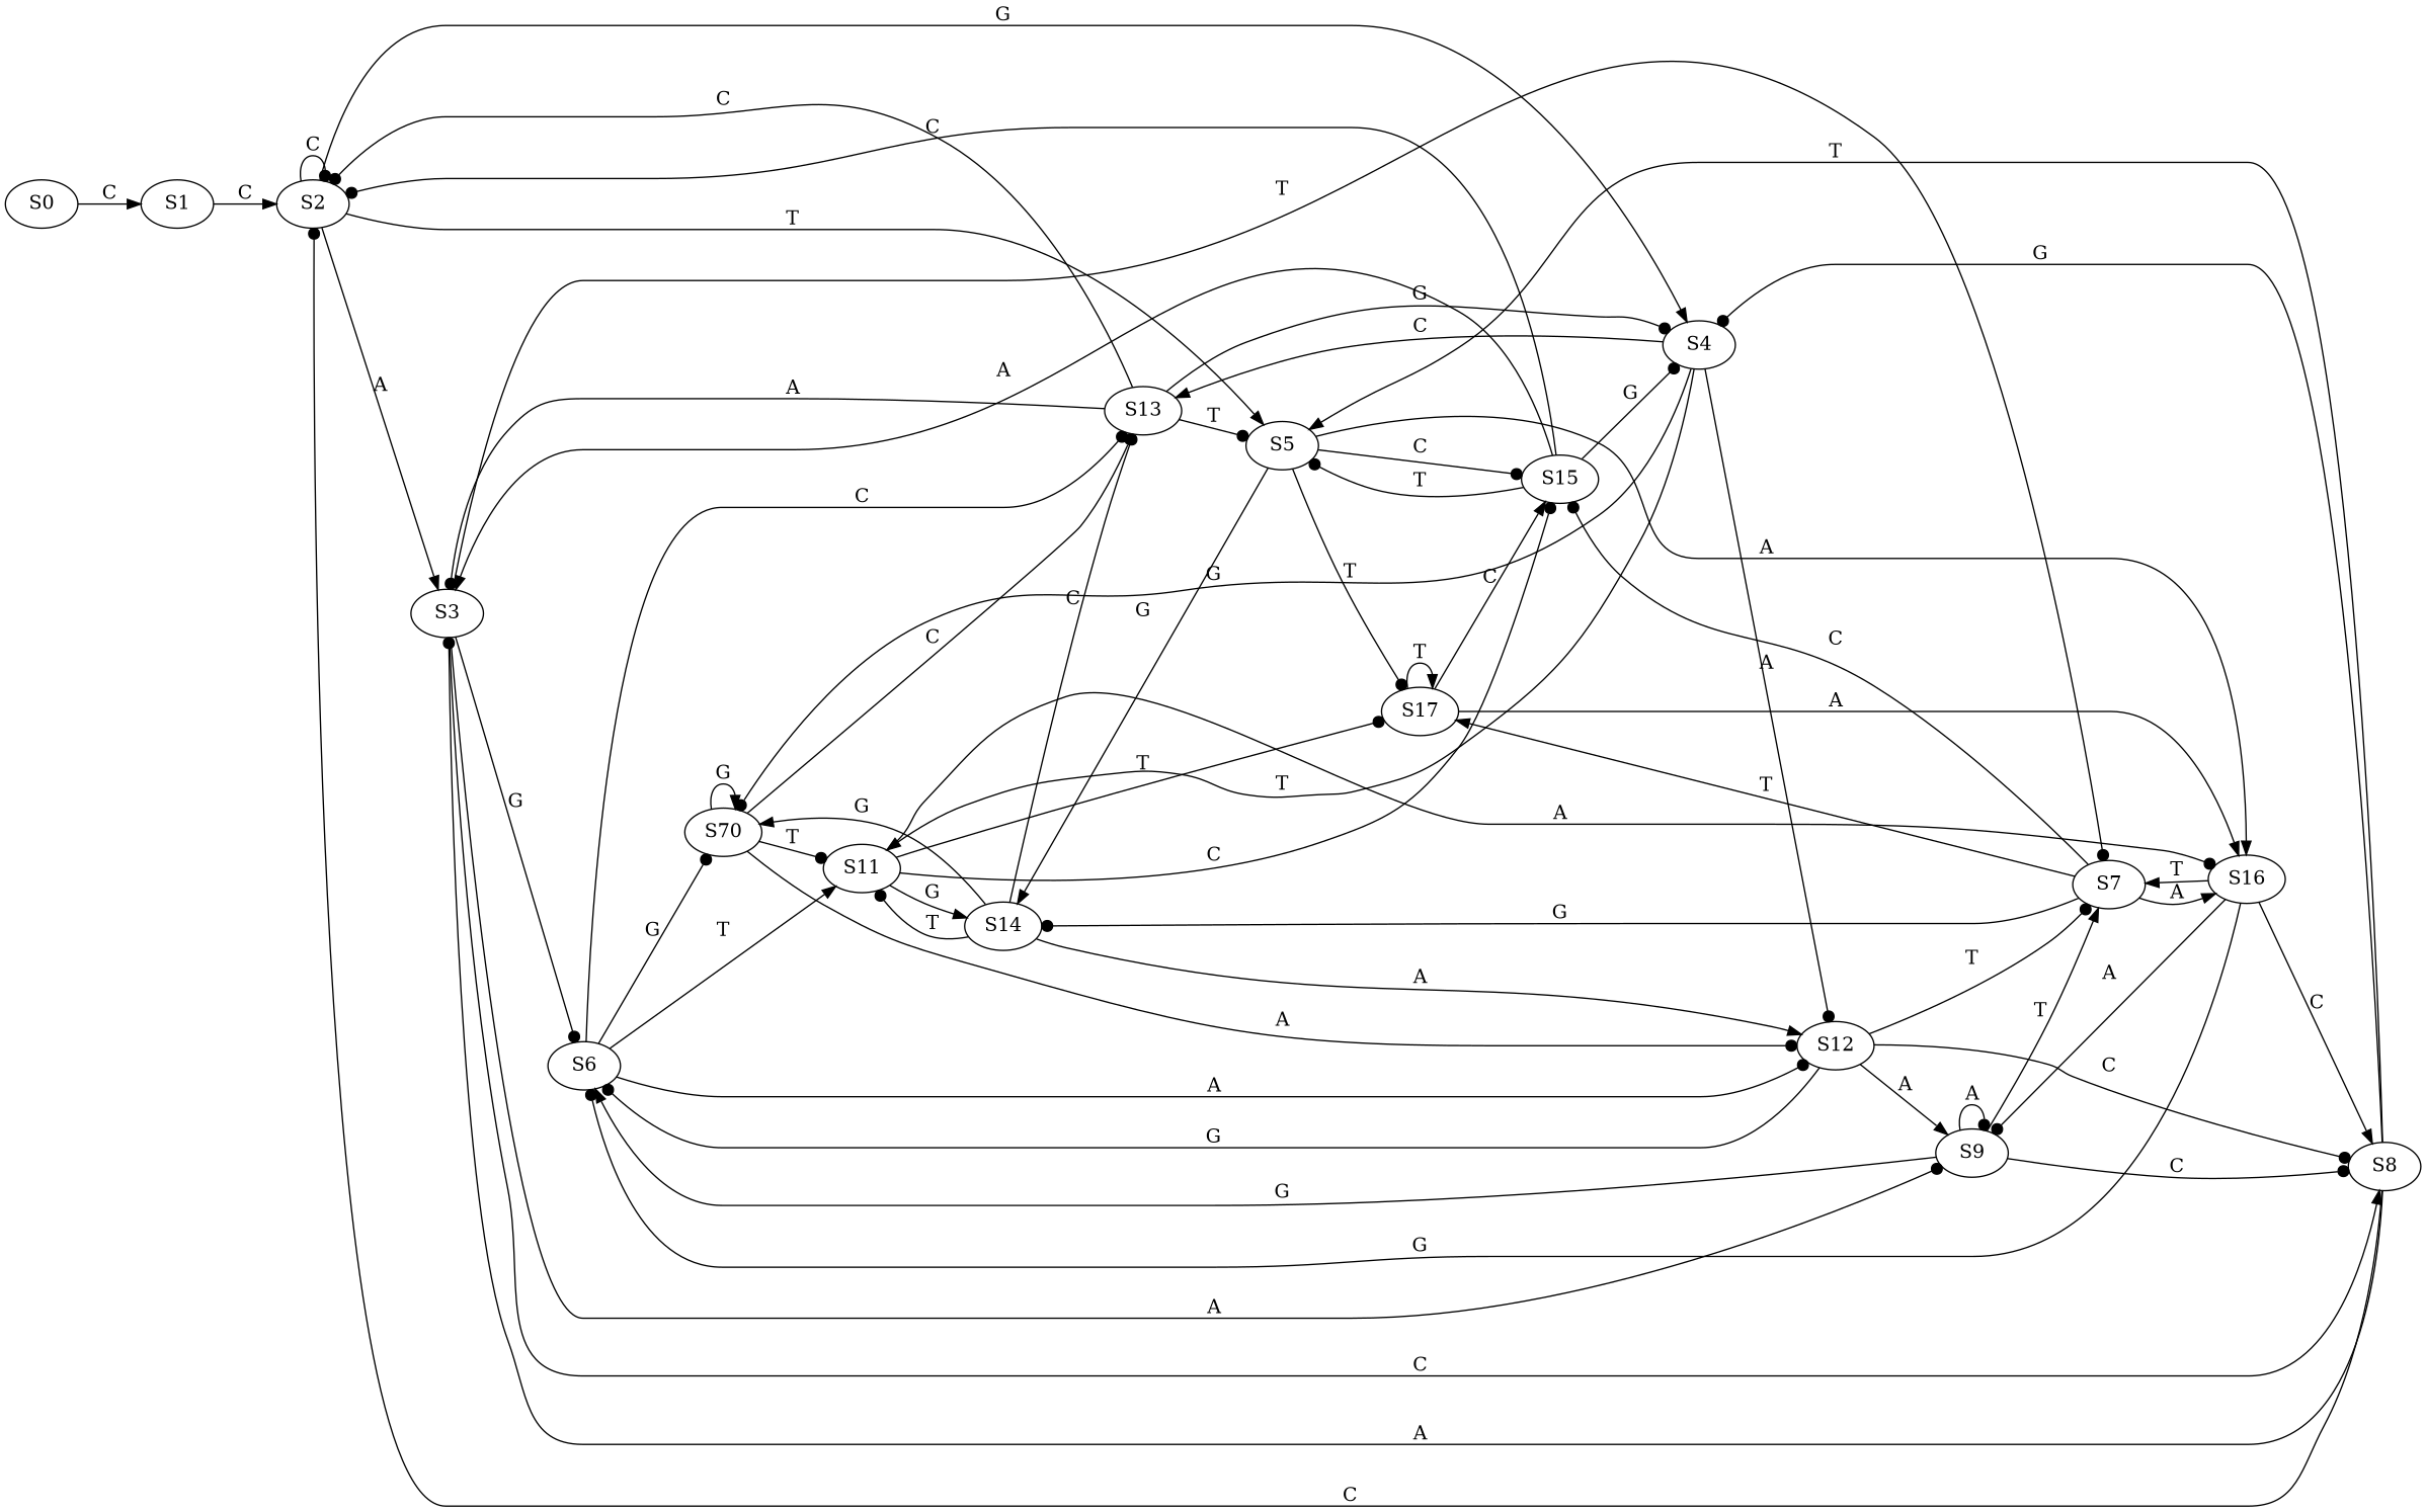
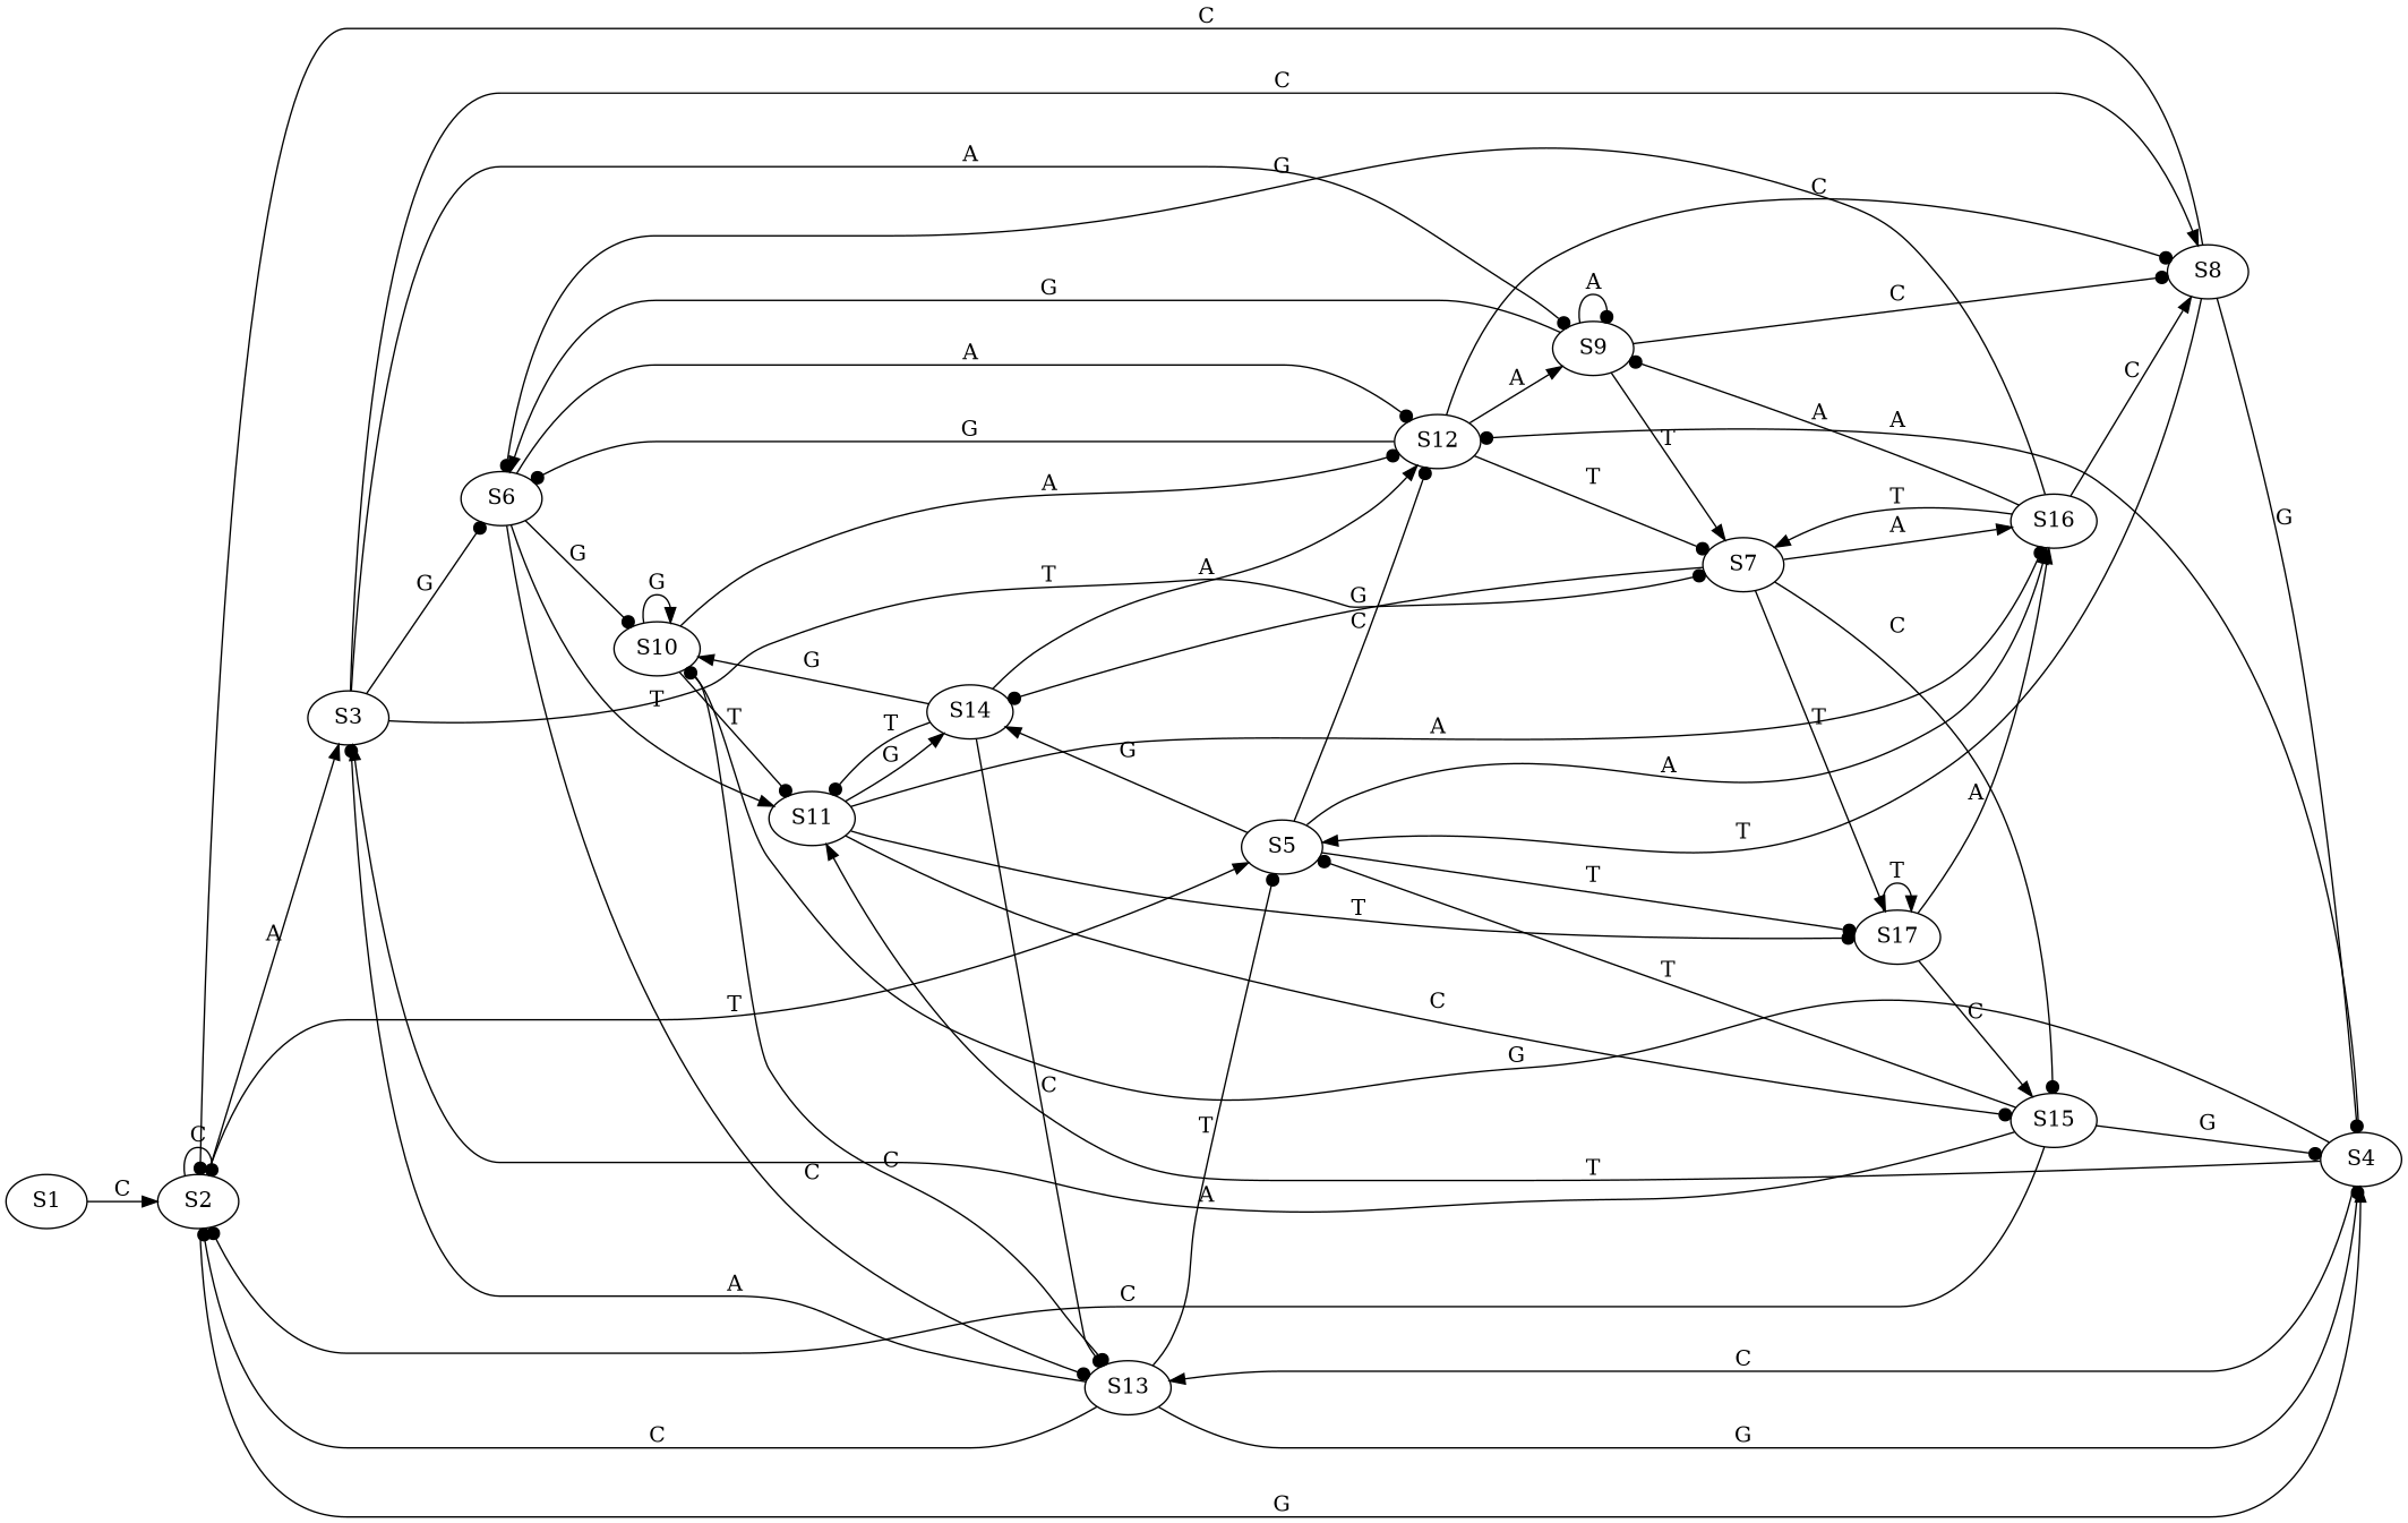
  strict digraph {
    rankdir=LR
    edge [arrowhead=dot]
-   S0
    S1
    S2
    S3
    S4
    S5
    S6
    S7
    S8
    S9
-   S10 [label=S70]
+   S10
    S11
    S12
    S13
    S14
    S15
    S16
    S17
-   S0 -> S1 [arrowhead=normal label=C]
    S1 -> S2 [arrowhead=normal label=C]
    S2 -> S2 [label=C]
    S2 -> S3 [arrowhead=normal label=A]
    S2 -> S4 [arrowhead=normal label=G]
    S2 -> S5 [arrowhead=normal label=T]
    S3 -> S6 [label=G]
    S3 -> S7 [label=T]
    S3 -> S8 [arrowhead=normal label=C]
    S3 -> S9 [label=A]
    S4 -> S10 [label=G]
    S4 -> S11 [arrowhead=normal label=T]
    S4 -> S12 [label=A]
    S4 -> S13 [arrowhead=normal label=C]
    S5 -> S14 [arrowhead=normal label=G]
-   S5 -> S15 [label=C]
+   S5 -> S12 [label=C]
    S5 -> S16 [arrowhead=normal label=A]
    S5 -> S17 [label=T]
    S6 -> S10 [label=G]
    S6 -> S11 [arrowhead=normal label=T]
    S6 -> S12 [label=A]
    S6 -> S13 [label=C]
    S7 -> S14 [label=G]
    S7 -> S15 [label=C]
    S7 -> S16 [arrowhead=normal label=A]
    S7 -> S17 [arrowhead=normal label=T]
    S8 -> S2 [label=C]
-   S8 -> S3 [label=A]
    S8 -> S4 [label=G]
    S8 -> S5 [arrowhead=normal label=T]
    S9 -> S6 [arrowhead=normal label=G]
    S9 -> S7 [arrowhead=normal label=T]
    S9 -> S8 [label=C]
    S9 -> S9 [label=A]
    S10 -> S10 [arrowhead=normal label=G]
    S10 -> S11 [label=T]
    S10 -> S12 [label=A]
    S10 -> S13 [label=C]
    S11 -> S14 [arrowhead=normal label=G]
    S11 -> S15 [label=C]
    S11 -> S16 [label=A]
    S11 -> S17 [label=T]
    S12 -> S6 [label=G]
    S12 -> S7 [label=T]
    S12 -> S8 [label=C]
    S12 -> S9 [arrowhead=normal label=A]
    S13 -> S2 [label=C]
    S13 -> S3 [label=A]
    S13 -> S4 [label=G]
    S13 -> S5 [label=T]
    S14 -> S10 [arrowhead=normal label=G]
    S14 -> S11 [label=T]
    S14 -> S12 [arrowhead=normal label=A]
    S14 -> S13 [label=C]
    S15 -> S2 [label=C]
    S15 -> S3 [arrowhead=normal label=A]
    S15 -> S4 [label=G]
    S15 -> S5 [label=T]
    S16 -> S6 [label=G]
    S16 -> S7 [arrowhead=normal label=T]
    S16 -> S8 [arrowhead=normal label=C]
    S16 -> S9 [label=A]
    S17 -> S15 [arrowhead=normal label=C]
    S17 -> S16 [arrowhead=normal label=A]
    S17 -> S17 [arrowhead=normal label=T]
  }
